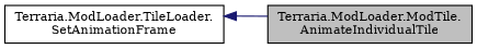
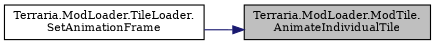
  digraph {
    rankdir=RL
    fontname="DejaVu Serif"
    node [color=black fontname="DejaVu Serif" fontsize=10 shape=record style=filled]
    n1 [fillcolor=grey75 fontcolor=black height=0.2 label="Terraria.ModLoader.ModTile.\lAnimateIndividualTile" width=0.4]
    n2 [fillcolor=white height=0.2 label="Terraria.ModLoader.TileLoader.\lSetAnimationFrame" width=0.4]
-   n2 -> n1 [color=midnightblue dir=back fontname="DejaVu Serif" fontsize=10 labelfontname=Helvetica labelfontsize=10 style=solid]
+   n1 -> n2 [color=midnightblue dir=back fontname="DejaVu Serif" fontsize=10 labelfontname=Helvetica labelfontsize=10 style=solid]
  }
